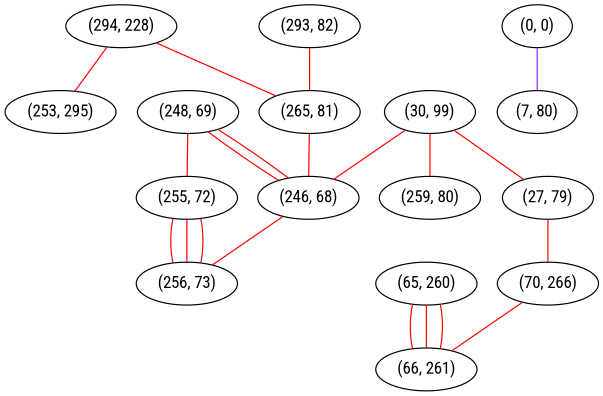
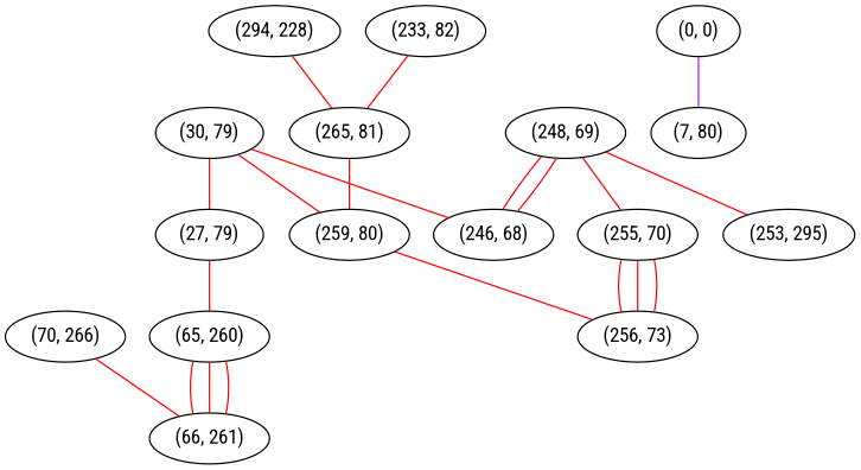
  graph {
    fontname="Roboto Condensed"
    node [fontname="Roboto Condensed"]
    edge [color=red fontname="Roboto Condensed" weight=1]
    "(294, 228)"
    "(253, 295)"
    "(265, 81)"
    "(259, 80)"
-   "(30, 79)" [label="(30, 99)"]
+   "(30, 79)"
    "(27, 79)"
    "(246, 68)"
    "(65, 260)"
    "(256, 73)"
-   "(293, 82)"
+   "(293, 82)" [label="(233, 82)"]
    "(66, 261)"
    "(70, 266)"
    "(248, 69)"
-   "(255, 72)"
+   "(255, 72)" [label="(255, 70)"]
    "(0, 0)"
    "(7, 80)"
-   "(294, 228)" -- "(253, 295)"
+   "(248, 69)" -- "(253, 295)"
    "(294, 228)" -- "(265, 81)"
-   "(265, 81)" -- "(246, 68)"
-   "(246, 68)" -- "(256, 73)"
+   "(265, 81)" -- "(259, 80)"
+   "(259, 80)" -- "(256, 73)"
    "(30, 79)" -- "(259, 80)"
    "(30, 79)" -- "(27, 79)"
    "(30, 79)" -- "(246, 68)"
-   "(27, 79)" -- "(70, 266)"
+   "(27, 79)" -- "(65, 260)"
    "(65, 260)" -- "(66, 261)"
    "(65, 260)" -- "(66, 261)"
    "(65, 260)" -- "(66, 261)"
    "(293, 82)" -- "(265, 81)"
    "(70, 266)" -- "(66, 261)"
    "(248, 69)" -- "(246, 68)"
    "(248, 69)" -- "(246, 68)"
    "(248, 69)" -- "(255, 72)"
    "(255, 72)" -- "(256, 73)"
    "(255, 72)" -- "(256, 73)"
    "(255, 72)" -- "(256, 73)"
    "(0, 0)" -- "(7, 80)" [color=purple weight=4]
  }
